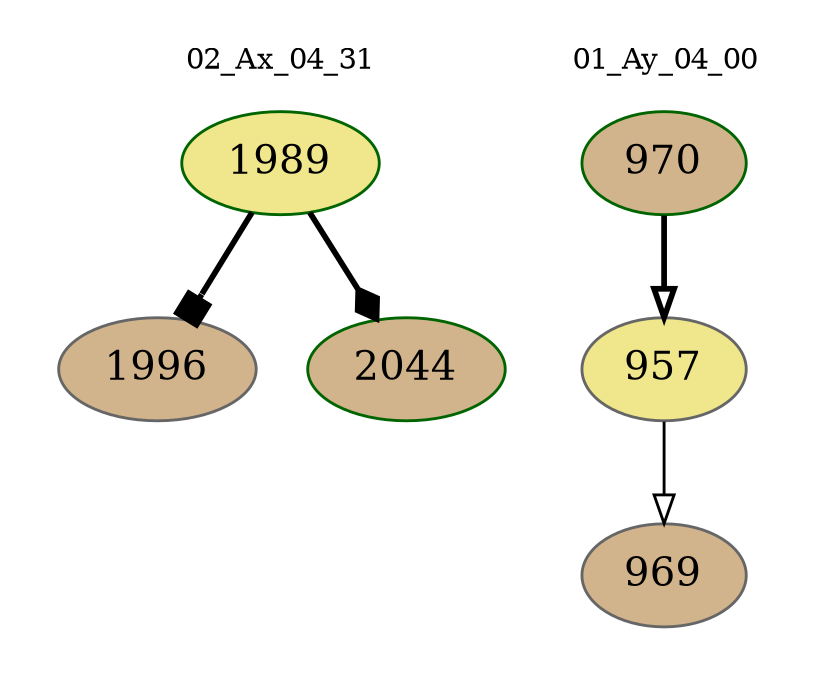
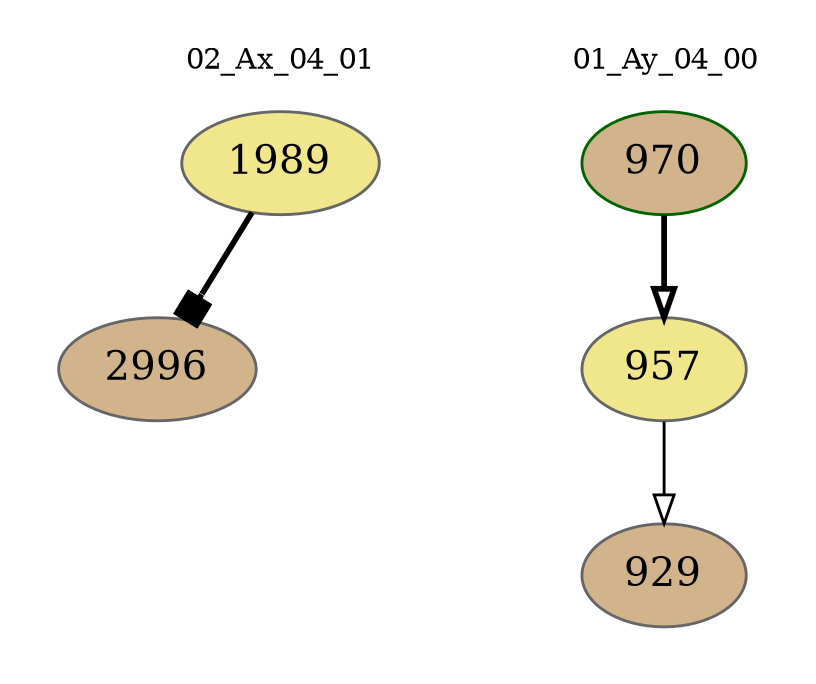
  digraph {
    node [color=gray40 fillcolor=tan style=filled]
    edge [arrowhead=onormal color=black style=bold]
-   n1 [label=1996]
-   n2 [color=darkgreen fillcolor=khaki label=1989]
-   n3 [color=darkgreen label=2044]
+   n1 [label=2996]
+   n2 [fillcolor=khaki label=1989]
    n4 [color=darkgreen label=970]
    n5 [fillcolor=khaki label=957]
-   n6 [label=969]
+   n6 [label=929]
    subgraph cluster_1 {
      color=white
      fontsize=10
-     label="02_Ax_04_31"
+     label="02_Ax_04_01"
      n1
      n2
-     n3
    }
    subgraph cluster_2 {
      color=white
      fontsize=10
      label="01_Ay_04_00"
      n4
      n5
      n6
    }
    n2 -> n1 [arrowhead=box]
-   n2 -> n3 [arrowhead=diamond]
    n4 -> n5
    n5 -> n6 [style=solid]
  }
